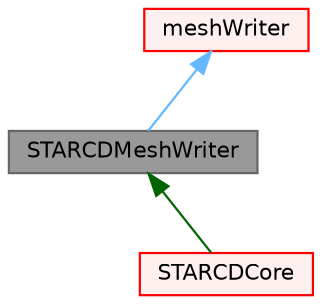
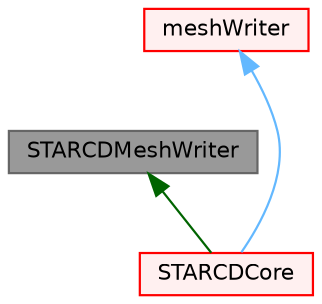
  digraph {
    node [color=red fillcolor="#FFF0F0" fontname=Helvetica fontsize=10 shape=box style=filled]
    edge [dir=back fontname=Helvetica fontsize=10 labelfontname=Helvetica labelfontsize=10 style=solid]
    n1 [color=gray40 fillcolor=grey60 fontcolor=black height=0.2 label=STARCDMeshWriter width=0.4]
    n2 [height=0.2 label=STARCDCore width=0.4]
    n3 [height=0.2 label=meshWriter width=0.4]
    n1 -> n2 [color=darkgreen]
-   n3 -> n1 [color=steelblue1]
+   n3 -> n2 [color=steelblue1]
  }
